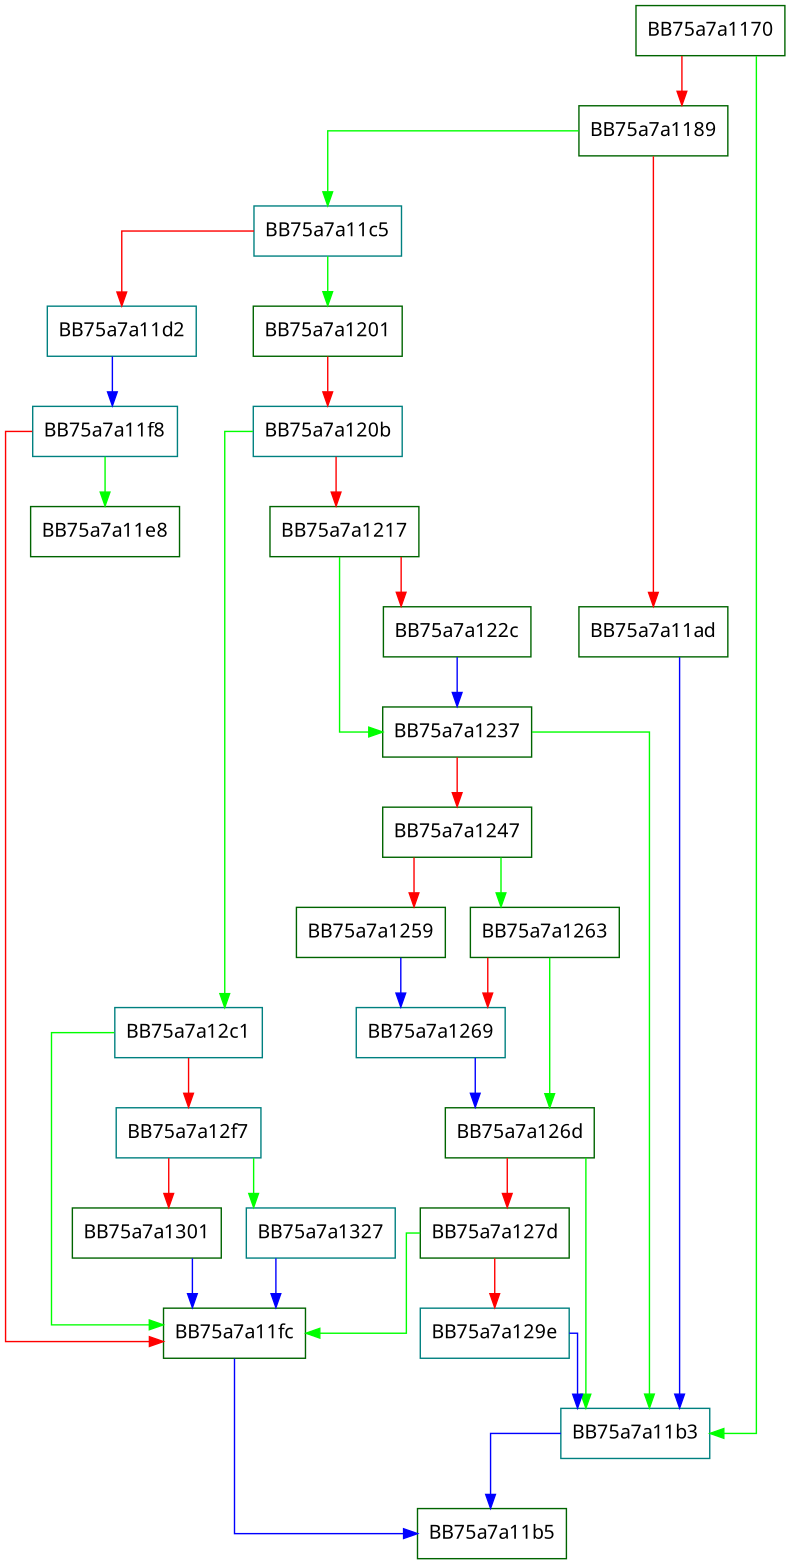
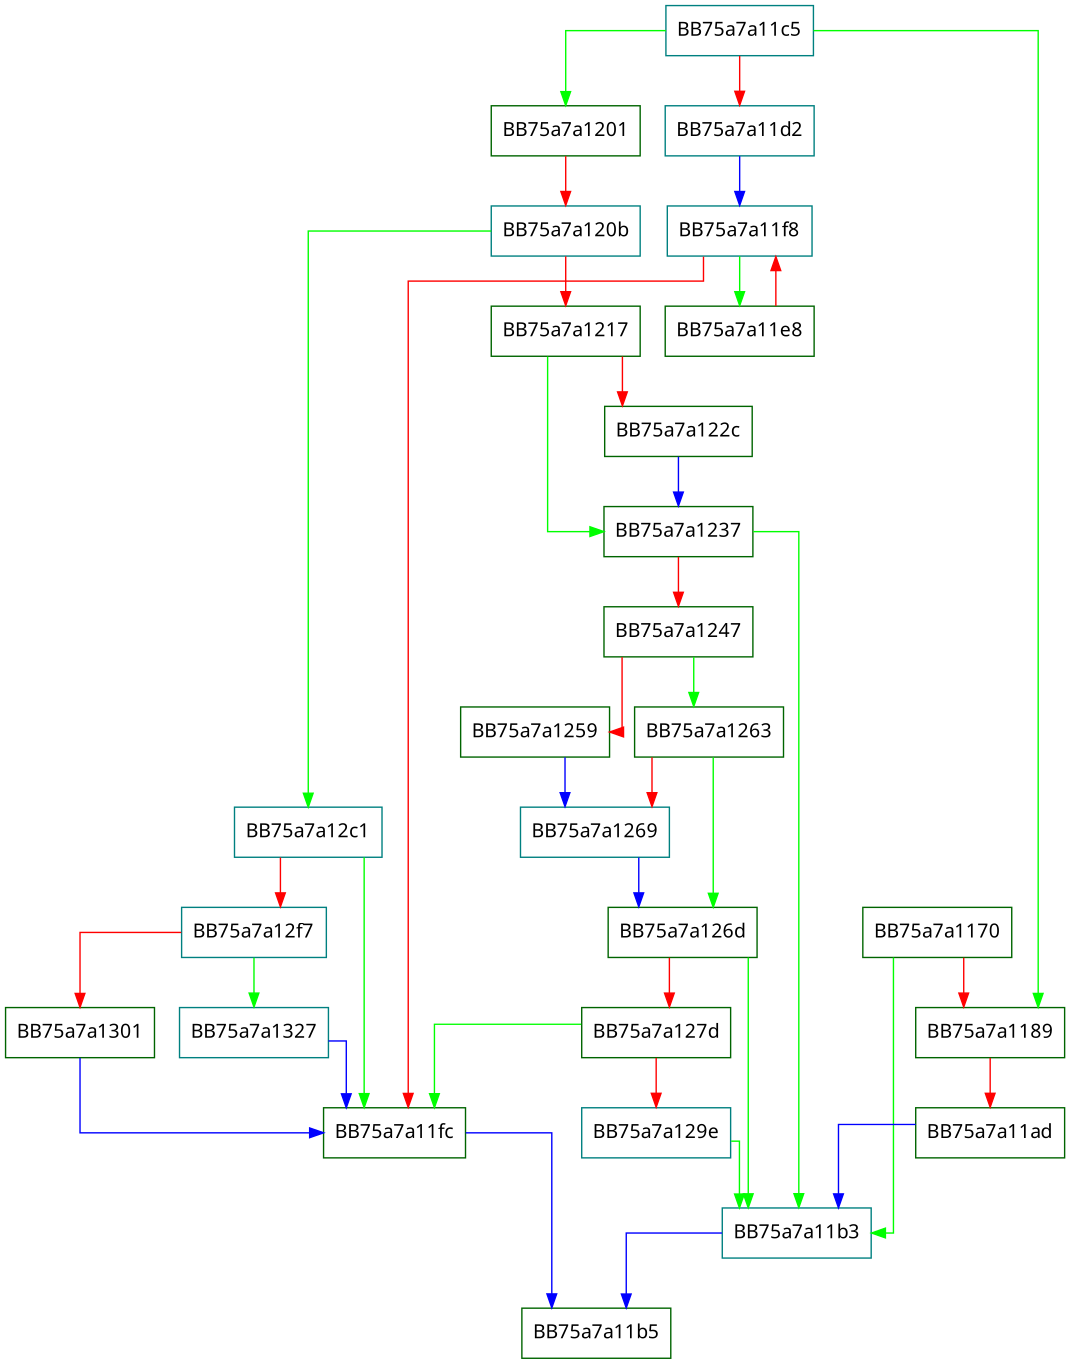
  digraph {
    fontname="Noto Sans"
    splines=ortho
    node [color=darkgreen fontname="Noto Sans" shape=box]
    edge [color=red fontname="Noto Sans"]
    BB75a7a11b3 [color=teal]
    BB75a7a1170
    BB75a7a1189
    BB75a7a11b5
    BB75a7a11c5 [color=teal]
    BB75a7a11ad
    BB75a7a1201
    BB75a7a11d2 [color=teal]
    BB75a7a120b [color=teal]
    BB75a7a11f8 [color=teal]
    BB75a7a12c1 [color=teal]
    BB75a7a11fc
    BB75a7a12f7 [color=teal]
    BB75a7a1217
    BB75a7a11e8
    BB75a7a1327 [color=teal]
    BB75a7a1301
    BB75a7a1237
    BB75a7a122c
    BB75a7a1247
    BB75a7a1263
    BB75a7a1259
    BB75a7a1269 [color=teal]
    BB75a7a126d
    BB75a7a127d
    BB75a7a129e [color=teal]
    BB75a7a11b3 -> BB75a7a11b5 [color=blue]
    BB75a7a1170 -> BB75a7a11b3 [color=green]
    BB75a7a1170 -> BB75a7a1189
-   BB75a7a1189 -> BB75a7a11c5 [color=green]
+   BB75a7a11c5 -> BB75a7a1189 [color=green]
    BB75a7a1189 -> BB75a7a11ad
    BB75a7a11c5 -> BB75a7a1201 [color=green]
    BB75a7a11c5 -> BB75a7a11d2
    BB75a7a11ad -> BB75a7a11b3 [color=blue]
    BB75a7a1201 -> BB75a7a120b
    BB75a7a11d2 -> BB75a7a11f8 [color=blue]
    BB75a7a120b -> BB75a7a12c1 [color=green]
    BB75a7a120b -> BB75a7a1217
    BB75a7a11f8 -> BB75a7a11fc
    BB75a7a11f8 -> BB75a7a11e8 [color=green]
    BB75a7a12c1 -> BB75a7a11fc [color=green]
    BB75a7a12c1 -> BB75a7a12f7
    BB75a7a11fc -> BB75a7a11b5 [color=blue]
    BB75a7a12f7 -> BB75a7a1327 [color=green]
    BB75a7a12f7 -> BB75a7a1301
    BB75a7a1217 -> BB75a7a1237 [color=green]
    BB75a7a1217 -> BB75a7a122c
+   BB75a7a11e8 -> BB75a7a11f8
    BB75a7a1327 -> BB75a7a11fc [color=blue]
    BB75a7a1301 -> BB75a7a11fc [color=blue]
    BB75a7a1237 -> BB75a7a11b3 [color=green]
    BB75a7a1237 -> BB75a7a1247
    BB75a7a122c -> BB75a7a1237 [color=blue]
    BB75a7a1247 -> BB75a7a1263 [color=green]
    BB75a7a1247 -> BB75a7a1259
    BB75a7a1263 -> BB75a7a1269
    BB75a7a1263 -> BB75a7a126d [color=green]
    BB75a7a1259 -> BB75a7a1269 [color=blue]
    BB75a7a1269 -> BB75a7a126d [color=blue]
    BB75a7a126d -> BB75a7a11b3 [color=green]
    BB75a7a126d -> BB75a7a127d
    BB75a7a127d -> BB75a7a11fc [color=green]
    BB75a7a127d -> BB75a7a129e
-   BB75a7a129e -> BB75a7a11b3 [color=blue]
+   BB75a7a129e -> BB75a7a11b3 [color=green]
  }
